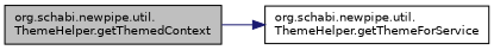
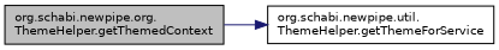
  digraph {
    rankdir=LR
    node [color=black fontname=Helvetica fontsize=10 shape=record style=filled]
-   n1 [fillcolor=grey75 fontcolor=black height=0.2 label="org.schabi.newpipe.util.\lThemeHelper.getThemedContext" width=0.4]
+   n1 [fillcolor=grey75 fontcolor=black height=0.2 label="org.schabi.newpipe.org.\lThemeHelper.getThemedContext" width=0.4]
    n2 [fillcolor=white height=0.2 label="org.schabi.newpipe.util.\lThemeHelper.getThemeForService" width=0.4]
    n1 -> n2 [color=midnightblue fontname=Helvetica fontsize=10 labelfontname=Helvetica labelfontsize=10 style=solid]
  }
